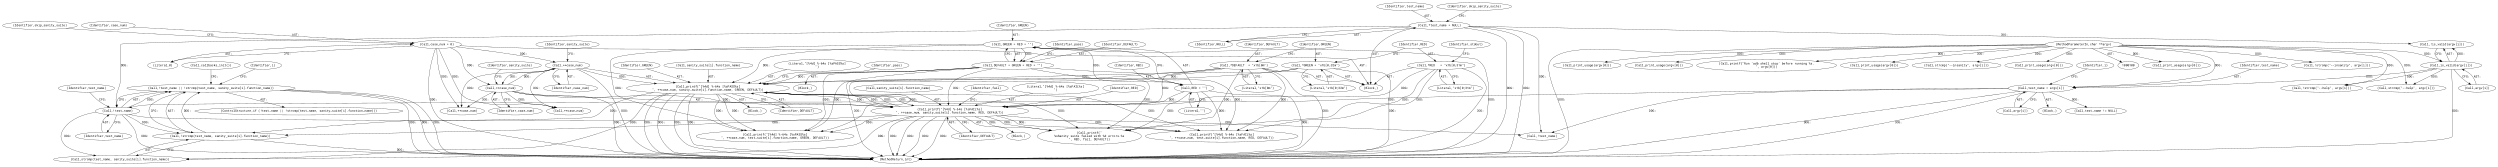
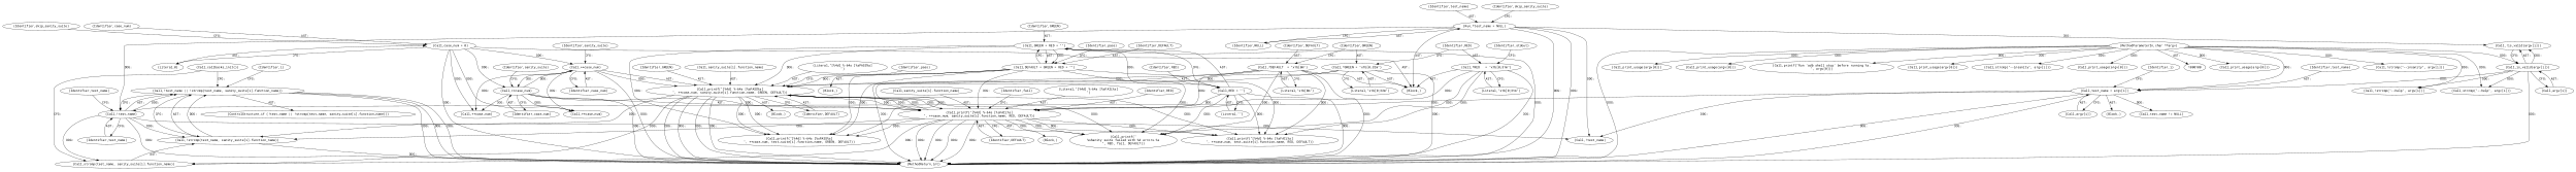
  digraph {
    fontname="Roboto Mono"
    node [fontname="Roboto Mono"]
    edge [fontname="Roboto Mono"]
    n1 [label="(Call,!test_name || !strcmp(test_name, sanity_suite[i].function_name))"]
    n2 [label="(Call,!test_name)"]
    n3 [label="(Call,!strcmp(test_name, sanity_suite[i].function_name))"]
    n4 [label="(MethodReturn,int)"]
    n5 [label="(ControlStructure,if (!test_name || !strcmp(test_name, sanity_suite[i].function_name)))"]
    n6 [label="(Call,!test_name)"]
    n7 [label="(Call,strcmp(test_name, sanity_suite[i].function_name))"]
    n8 [label="(Identifier,test_name)"]
    n9 [label="(Call,test_name = argv[i])"]
    n10 [label="(Call,test_name != NULL)"]
    n11 [label="(Call,argv[i])"]
    n12 [label="(Block,)"]
    n13 [label="(Call,is_valid(argv[i]))"]
    n14 [label="(Call,!is_valid(argv[i]))"]
    n15 [label="(Call,argv[i])"]
    n16 [label="(Call,!strcmp(\"--help\", argv[i]))"]
    n17 [label="(Call,strcmp(\"--help\", argv[i]))"]
    n18 [label="(MethodParameterIn,char **argv)"]
    n19 [label="(Call,print_usage(argv[0]))"]
    n20 [label="(Call,!strcmp(\"--insanity\", argv[i]))"]
    n21 [label="(Call,print_usage(argv[0]))"]
    n22 [label="(Call,print_usage(argv[0]))"]
    n23 [label="(Call,printf(\"Run 'adb shell stop' before running %s.\n\", argv[0]))"]
    n24 [label="(Call,print_usage(argv[0]))"]
    n25 [label="(Call,strcmp(\"--insanity\", argv[i]))"]
    n26 [label="(Call,print_usage(argv[0]))"]
    1000100
-   n28 [label="(Call,*test_name = NULL)"]
+   n28 [label="(Run,*test_name = NULL)"]
    n29 [label="(Block,)"]
    n30 [label="(Identifier,NULL)"]
    n31 [label="(Call,printf(\"[%4d] %-64s [%sPASS%s]\n\", ++case_num, sanity_suite[i].function_name, GREEN, DEFAULT))"]
    n32 [label="(Call,printf(\"[%4d] %-64s [%sFAIL%s]\n\", ++case_num, sanity_suite[i].function_name, RED, DEFAULT))"]
    n33 [label="(Identifier,DEFAULT)"]
    n34 [label="(Block,)"]
    n35 [label="(Call,printf(\"[%4d] %-64s [%sPASS%s]\n\", ++case_num, test_suite[i].function_name, GREEN, DEFAULT))"]
    n36 [label="(Call,printf(\"\n%sSanity suite failed with %d errors.%s\n\", RED, fail, DEFAULT))"]
    n37 [label="(Call,printf(\"[%4d] %-64s [%sFAIL%s]\n\", ++case_num, test_suite[i].function_name, RED, DEFAULT))"]
    n38 [label="(Block,)"]
    n39 [label="(Identifier,DEFAULT)"]
    n40 [label="(Call,++case_num)"]
    n41 [label="(Call,++case_num)"]
    n42 [label="(Identifier,case_num)"]
    n43 [label="(Call,++case_num)"]
    n44 [label="(Call,++case_num)"]
    n45 [label="(Identifier,case_num)"]
    n46 [label="(Call,case_num = 0)"]
    n47 [label="(Literal,0)"]
    n48 [label="(Call,*RED   = \"\x1b[0;31m\")"]
    n49 [label="(Literal,\"\x1b[0;31m\")"]
    n50 [label="(Call,RED = \"\")"]
    n51 [label="(Call,GREEN = RED = \"\")"]
    n52 [label="(Literal,\"\")"]
    n53 [label="(Call,DEFAULT = GREEN = RED = \"\")"]
    n54 [label="(Call,*DEFAULT  = \"\x1b[0m\")"]
    n55 [label="(Literal,\"\x1b[0m\")"]
    n56 [label="(Block,)"]
    n57 [label="(Call,*GREEN = \"\x1b[0;32m\")"]
    n58 [label="(Literal,\"\x1b[0;32m\")"]
    n59 [label="(Identifier,RED)"]
    n60 [label="(Identifier,GREEN)"]
    n61 [label="(Identifier,test_name)"]
    n62 [label="(Identifier,pass)"]
    n63 [label="(Identifier,test_name)"]
    n64 [label="(Identifier,sanity_suite)"]
    n65 [label="(Identifier,skip_sanity_suite)"]
    n66 [label="(Call,callbacks_init())"]
    n67 [label="(Identifier,sanity_suite)"]
    n68 [label="(Identifier,i)"]
    n69 [label="(Call,sanity_suite[i].function_name)"]
    n70 [label="(Call,sanity_suite[i].function_name)"]
    n71 [label="(Identifier,DEFAULT)"]
    n72 [label="(Identifier,GREEN)"]
    n73 [label="(Literal,\"[%4d] %-64s [%sPASS%s]\n\")"]
    n74 [label="(Identifier,i)"]
    n75 [label="(Identifier,skip_sanity_suite)"]
    n76 [label="(Identifier,GREEN)"]
    n77 [label="(Identifier,RED)"]
    n78 [label="(Identifier,case_num)"]
    n79 [label="(Identifier,test_name)"]
    n80 [label="(Identifier,fail)"]
    n81 [label="(Identifier,pass)"]
    n82 [label="(Identifier,stdout)"]
    n83 [label="(Identifier,RED)"]
    n84 [label="(Identifier,DEFAULT)"]
    n85 [label="(Literal,\"[%4d] %-64s [%sFAIL%s]\n\")"]
    n1 -> n2 [label="CFG: "]
    n1 -> n3 [label="CFG: "]
    n1 -> n4 [label="DDG: "]
    n1 -> n4 [label="DDG: "]
    n1 -> n4 [label="DDG: "]
    n1 -> n5 [label="AST: "]
    n2 -> n1 [label="AST: "]
    n2 -> n1 [label="DDG: "]
    n2 -> n3 [label="DDG: "]
    n2 -> n4 [label="DDG: "]
    n2 -> n6 [label="DDG: "]
    n2 -> n7 [label="DDG: "]
    n2 -> n8 [label="CFG: "]
    n3 -> n1 [label="AST: "]
    n3 -> n1 [label="DDG: "]
    n3 -> n4 [label="DDG: "]
-   n3 -> n7 [label="CFG: "]
+   n66 -> n7 [label="CFG: "]
    n7 -> n3 [label="AST: "]
    n8 -> n2 [label="AST: "]
    n9 -> n2 [label="DDG: "]
    n9 -> n4 [label="DDG: "]
    n9 -> n4 [label="DDG: "]
    n9 -> n6 [label="DDG: "]
    n9 -> n10 [label="DDG: "]
    n9 -> n11 [label="CFG: "]
    n9 -> n12 [label="AST: "]
    n11 -> n9 [label="AST: "]
    n13 -> n4 [label="DDG: "]
    n13 -> n9 [label="DDG: "]
    n13 -> n14 [label="AST: "]
    n13 -> n14 [label="DDG: "]
    n13 -> n15 [label="CFG: "]
    n13 -> n16 [label="DDG: "]
    n13 -> n17 [label="DDG: "]
    n14 -> n13 [label="CFG: "]
    n15 -> n13 [label="AST: "]
    n18 -> n4 [label="DDG: "]
    n18 -> n9 [label="DDG: "]
    n18 -> n13 [label="DDG: "]
    n18 -> n16 [label="DDG: "]
    n18 -> n17 [label="DDG: "]
    n18 -> n19 [label="DDG: "]
    n18 -> n20 [label="DDG: "]
    n18 -> n21 [label="DDG: "]
    n18 -> n22 [label="DDG: "]
    n18 -> n23 [label="DDG: "]
    n18 -> n24 [label="DDG: "]
    n18 -> n25 [label="DDG: "]
    n18 -> n26 [label="DDG: "]
    n18 -> 1000100 [label="AST: "]
    n28 -> n2 [label="DDG: "]
    n28 -> n4 [label="DDG: "]
    n28 -> n4 [label="DDG: "]
    n28 -> n6 [label="DDG: "]
    n28 -> n14 [label="DDG: "]
    n28 -> n29 [label="AST: "]
    n28 -> n30 [label="CFG: "]
    n30 -> n28 [label="AST: "]
    n31 -> n3 [label="DDG: "]
    n31 -> n4 [label="DDG: "]
    n31 -> n4 [label="DDG: "]
    n31 -> n4 [label="DDG: "]
    n31 -> n4 [label="DDG: "]
    n31 -> n7 [label="DDG: "]
    n31 -> n32 [label="DDG: "]
    n31 -> n32 [label="DDG: "]
    n31 -> n33 [label="CFG: "]
    n31 -> n34 [label="AST: "]
    n31 -> n35 [label="DDG: "]
    n31 -> n35 [label="DDG: "]
    n31 -> n36 [label="DDG: "]
    n31 -> n37 [label="DDG: "]
    n32 -> n3 [label="DDG: "]
    n32 -> n4 [label="DDG: "]
    n32 -> n4 [label="DDG: "]
    n32 -> n4 [label="DDG: "]
    n32 -> n4 [label="DDG: "]
    n32 -> n7 [label="DDG: "]
    n32 -> n31 [label="DDG: "]
    n32 -> n31 [label="DDG: "]
    n32 -> n35 [label="DDG: "]
    n32 -> n36 [label="DDG: "]
    n32 -> n36 [label="DDG: "]
    n32 -> n37 [label="DDG: "]
    n32 -> n37 [label="DDG: "]
    n32 -> n38 [label="AST: "]
    n32 -> n39 [label="CFG: "]
    n33 -> n31 [label="AST: "]
    n39 -> n32 [label="AST: "]
    n40 -> n4 [label="DDG: "]
    n40 -> n31 [label="AST: "]
    n40 -> n31 [label="DDG: "]
    n40 -> n41 [label="DDG: "]
    n40 -> n42 [label="CFG: "]
    n40 -> n43 [label="DDG: "]
    n40 -> n44 [label="DDG: "]
    n41 -> n4 [label="DDG: "]
    n41 -> n32 [label="AST: "]
    n41 -> n32 [label="DDG: "]
    n41 -> n40 [label="DDG: "]
    n41 -> n43 [label="DDG: "]
    n41 -> n44 [label="DDG: "]
    n41 -> n45 [label="CFG: "]
    n42 -> n40 [label="AST: "]
    n45 -> n41 [label="AST: "]
    n46 -> n4 [label="DDG: "]
    n46 -> n29 [label="AST: "]
    n46 -> n40 [label="DDG: "]
    n46 -> n41 [label="DDG: "]
    n46 -> n43 [label="DDG: "]
    n46 -> n44 [label="DDG: "]
    n46 -> n47 [label="CFG: "]
    n47 -> n46 [label="AST: "]
    n48 -> n4 [label="DDG: "]
    n48 -> n29 [label="AST: "]
    n48 -> n32 [label="DDG: "]
    n48 -> n36 [label="DDG: "]
    n48 -> n37 [label="DDG: "]
    n48 -> n49 [label="CFG: "]
    n49 -> n48 [label="AST: "]
    n50 -> n4 [label="DDG: "]
    n50 -> n32 [label="DDG: "]
    n50 -> n36 [label="DDG: "]
    n50 -> n37 [label="DDG: "]
    n50 -> n51 [label="AST: "]
    n50 -> n51 [label="DDG: "]
    n50 -> n52 [label="CFG: "]
    n51 -> n4 [label="DDG: "]
    n51 -> n31 [label="DDG: "]
    n51 -> n35 [label="DDG: "]
    n51 -> n50 [label="CFG: "]
    n51 -> n53 [label="AST: "]
    n51 -> n53 [label="DDG: "]
    n52 -> n50 [label="AST: "]
    n53 -> n4 [label="DDG: "]
    n53 -> n31 [label="DDG: "]
    n53 -> n32 [label="DDG: "]
    n53 -> n35 [label="DDG: "]
    n53 -> n36 [label="DDG: "]
    n53 -> n37 [label="DDG: "]
    n53 -> n51 [label="CFG: "]
    n53 -> n56 [label="AST: "]
    n54 -> n4 [label="DDG: "]
    n54 -> n29 [label="AST: "]
    n54 -> n31 [label="DDG: "]
    n54 -> n32 [label="DDG: "]
    n54 -> n35 [label="DDG: "]
    n54 -> n36 [label="DDG: "]
    n54 -> n37 [label="DDG: "]
    n54 -> n55 [label="CFG: "]
    n55 -> n54 [label="AST: "]
    n57 -> n4 [label="DDG: "]
    n57 -> n29 [label="AST: "]
    n57 -> n31 [label="DDG: "]
    n57 -> n35 [label="DDG: "]
    n57 -> n58 [label="CFG: "]
    n58 -> n57 [label="AST: "]
    n59 -> n32 [label="AST: "]
    n60 -> n31 [label="AST: "]
    n61 -> n9 [label="AST: "]
    n62 -> n53 [label="CFG: "]
    n63 -> n28 [label="AST: "]
    n64 -> n40 [label="CFG: "]
    n65 -> n46 [label="CFG: "]
    n66 -> n1 [label="CFG: "]
    n67 -> n41 [label="CFG: "]
    n68 -> n9 [label="CFG: "]
    n69 -> n32 [label="AST: "]
    n70 -> n31 [label="AST: "]
    n71 -> n54 [label="AST: "]
    n72 -> n51 [label="AST: "]
    n73 -> n31 [label="AST: "]
    n74 -> n1 [label="CFG: "]
    n75 -> n28 [label="CFG: "]
    n76 -> n54 [label="CFG: "]
    n76 -> n57 [label="AST: "]
    n77 -> n50 [label="AST: "]
    n78 -> n46 [label="AST: "]
    n79 -> n2 [label="CFG: "]
    n80 -> n32 [label="CFG: "]
    n81 -> n31 [label="CFG: "]
    n82 -> n48 [label="CFG: "]
    n83 -> n48 [label="AST: "]
    n83 -> n57 [label="CFG: "]
    n84 -> n53 [label="AST: "]
    n85 -> n32 [label="AST: "]
  }
